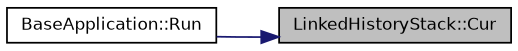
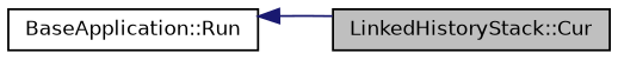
  digraph {
    rankdir=RL
    node [color=black fontname=Helvetica fontsize=10 shape=record style=filled]
    n1 [fillcolor=grey75 fontcolor=black height=0.2 label="LinkedHistoryStack::Cur" width=0.4]
    n2 [fillcolor=white height=0.2 label="BaseApplication::Run" width=0.4]
-   n1 -> n2 [color=midnightblue dir=back fontname=Helvetica fontsize=10 labelfontname=Helvetica labelfontsize=10 style=solid]
+   n2 -> n1 [color=midnightblue dir=back fontname=Helvetica fontsize=10 labelfontname=Helvetica labelfontsize=10 style=solid]
  }
